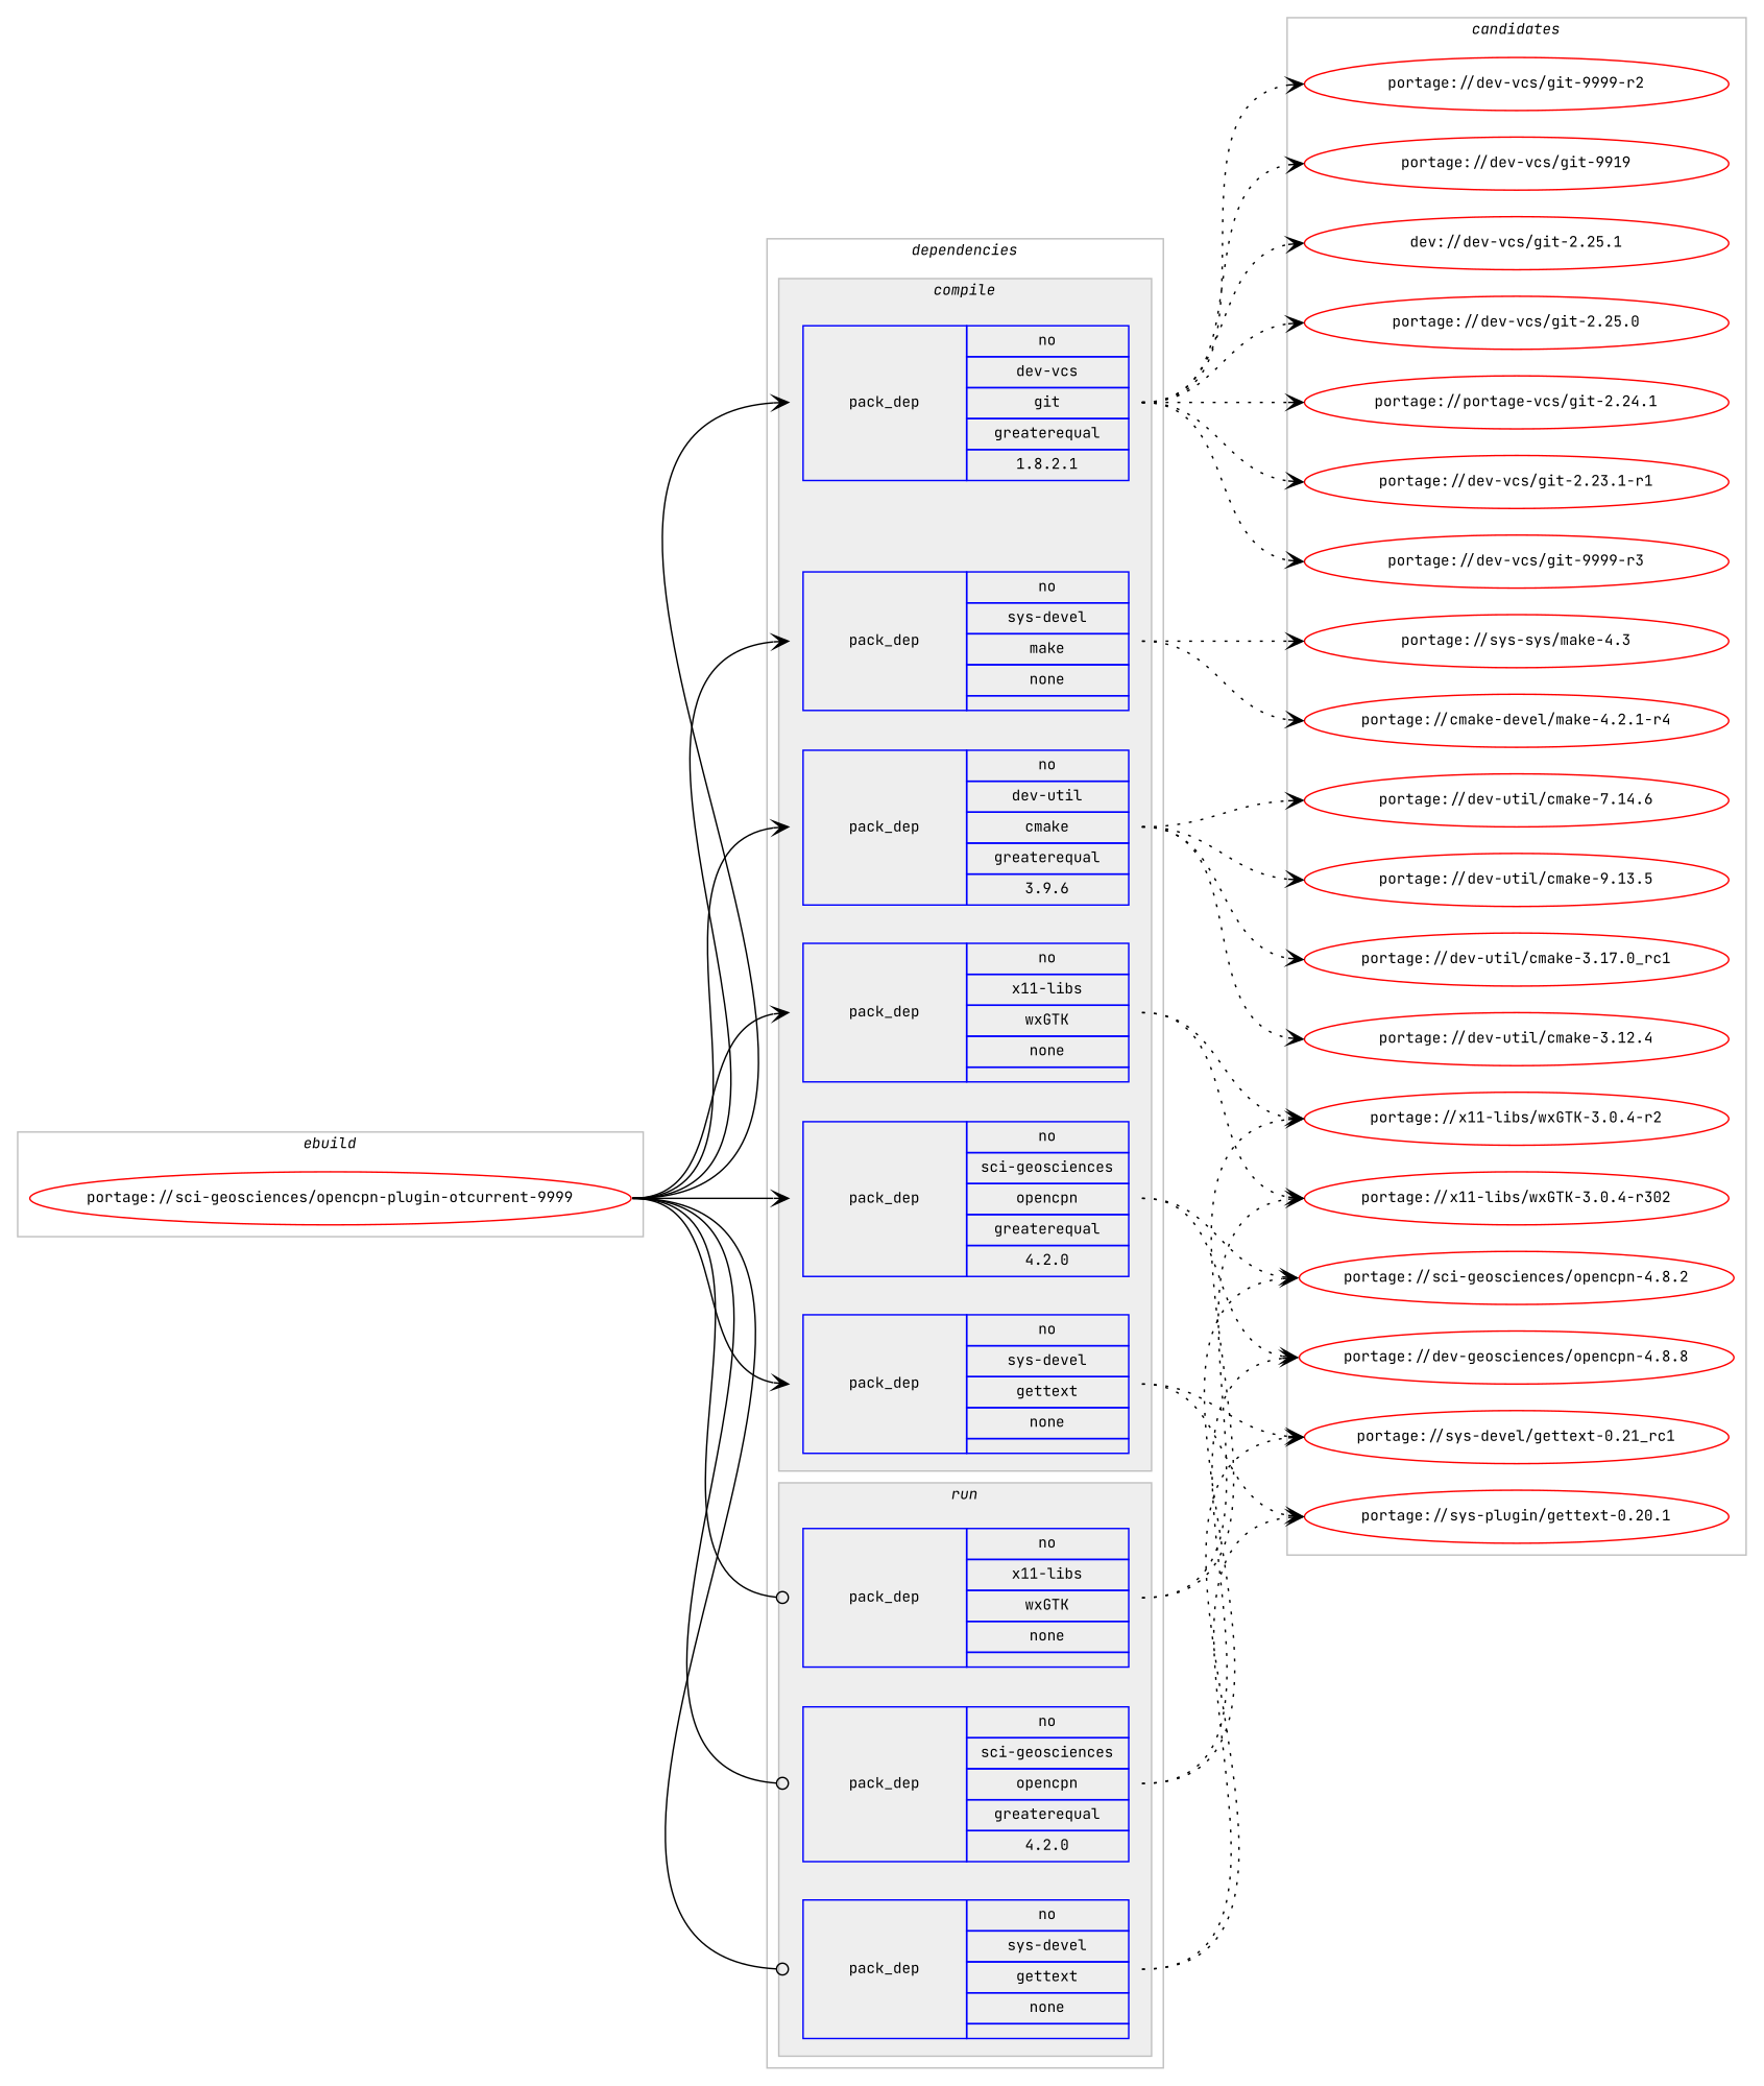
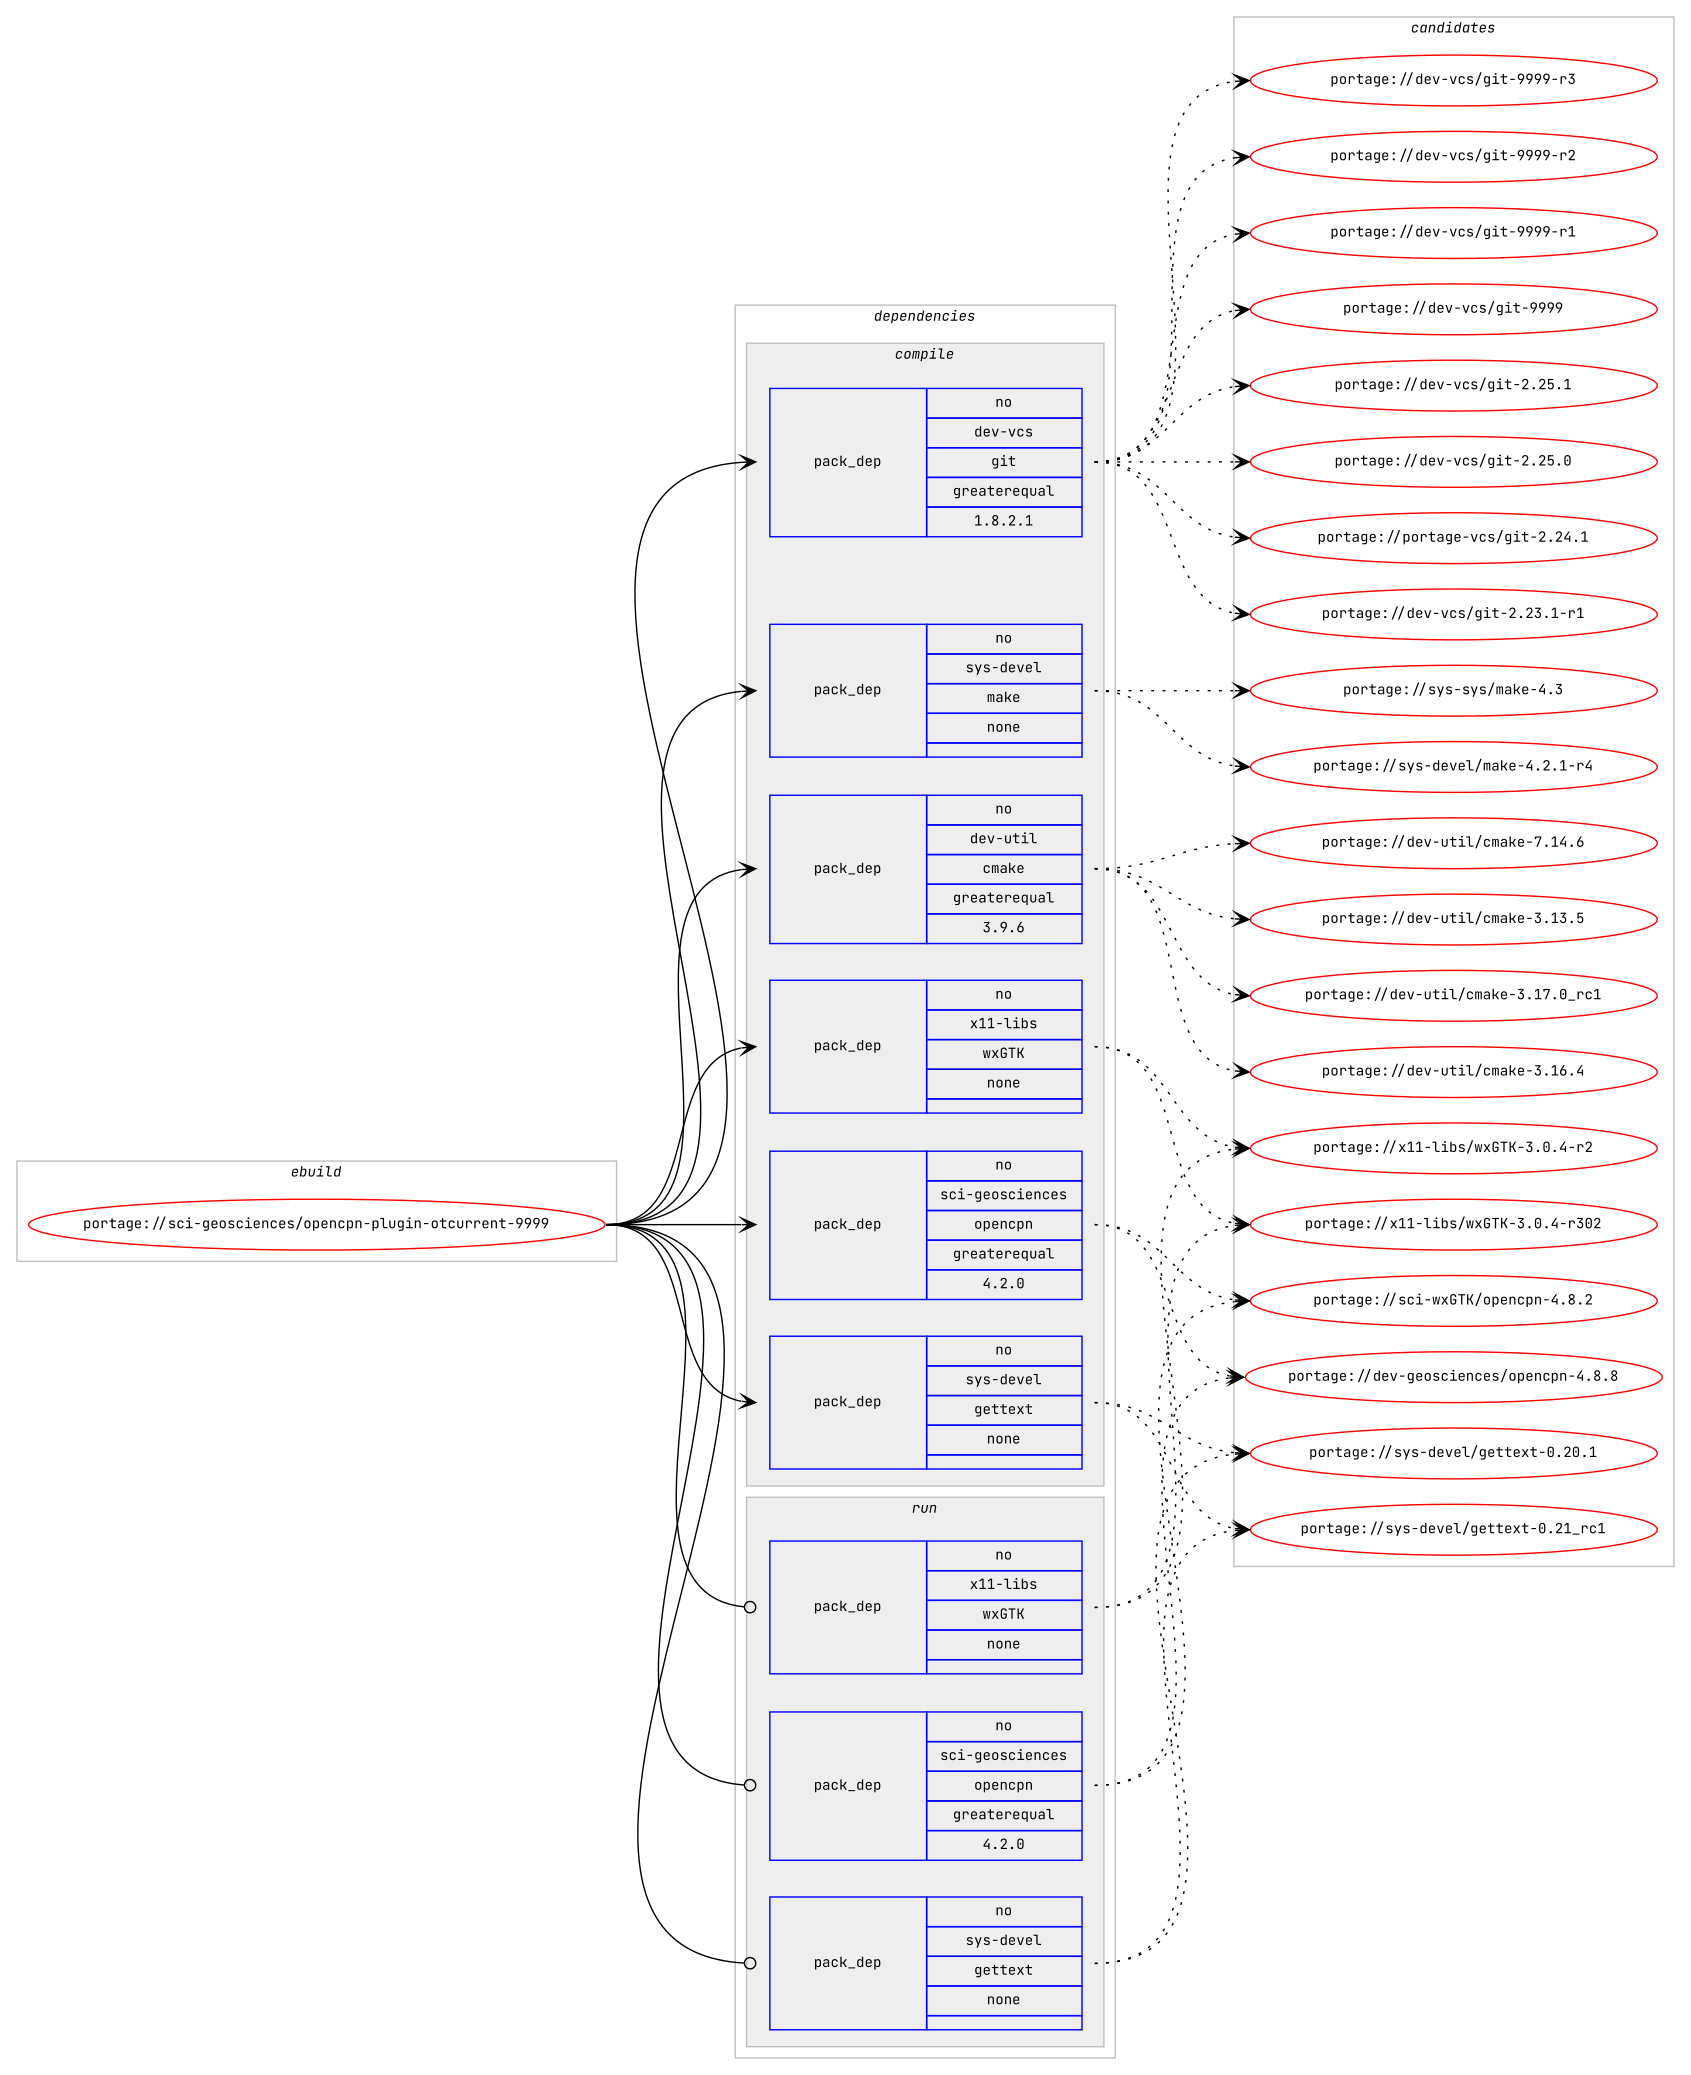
  digraph {
    compound=true
    concentrate=true
    fontname="JetBrains Mono"
    fontsize=10
    newrank=true
    rankdir=LR
    ranksep=1.5
    node [color=red fontname="JetBrains Mono" fontsize=10]
    edge [arrowhead=vee fontname="JetBrains Mono" headport=w style=dotted tailport=e weight=100]
    n1 [label="portage://sci-geosciences/opencpn-plugin-otcurrent-9999" width=4]
    n2 [color=blue label=<<TABLE BORDER="0" CELLBORDER="1" CELLSPACING="0" CELLPADDING="4" WIDTH="220"><TR><TD ROWSPAN="6" CELLPADDING="30">pack_dep</TD></TR><TR><TD WIDTH="110">no</TD></TR><TR><TD>dev-util</TD></TR><TR><TD>cmake</TD></TR><TR><TD>greaterequal</TD></TR><TR><TD>3.9.6</TD></TR></TABLE>> shape=none]
    n3 [color=blue label=<<TABLE BORDER="0" CELLBORDER="1" CELLSPACING="0" CELLPADDING="4" WIDTH="220"><TR><TD ROWSPAN="6" CELLPADDING="30">pack_dep</TD></TR><TR><TD WIDTH="110">no</TD></TR><TR><TD>dev-vcs</TD></TR><TR><TD>git</TD></TR><TR><TD>greaterequal</TD></TR><TR><TD>1.8.2.1</TD></TR></TABLE>> shape=none]
    n4 [color=blue label=<<TABLE BORDER="0" CELLBORDER="1" CELLSPACING="0" CELLPADDING="4" WIDTH="220"><TR><TD ROWSPAN="6" CELLPADDING="30">pack_dep</TD></TR><TR><TD WIDTH="110">no</TD></TR><TR><TD>sci-geosciences</TD></TR><TR><TD>opencpn</TD></TR><TR><TD>greaterequal</TD></TR><TR><TD>4.2.0</TD></TR></TABLE>> shape=none]
    n5 [color=blue label=<<TABLE BORDER="0" CELLBORDER="1" CELLSPACING="0" CELLPADDING="4" WIDTH="220"><TR><TD ROWSPAN="6" CELLPADDING="30">pack_dep</TD></TR><TR><TD WIDTH="110">no</TD></TR><TR><TD>sys-devel</TD></TR><TR><TD>gettext</TD></TR><TR><TD>none</TD></TR><TR><TD></TD></TR></TABLE>> shape=none]
    n6 [color=blue label=<<TABLE BORDER="0" CELLBORDER="1" CELLSPACING="0" CELLPADDING="4" WIDTH="220"><TR><TD ROWSPAN="6" CELLPADDING="30">pack_dep</TD></TR><TR><TD WIDTH="110">no</TD></TR><TR><TD>sys-devel</TD></TR><TR><TD>make</TD></TR><TR><TD>none</TD></TR><TR><TD></TD></TR></TABLE>> shape=none]
    n7 [color=blue label=<<TABLE BORDER="0" CELLBORDER="1" CELLSPACING="0" CELLPADDING="4" WIDTH="220"><TR><TD ROWSPAN="6" CELLPADDING="30">pack_dep</TD></TR><TR><TD WIDTH="110">no</TD></TR><TR><TD>x11-libs</TD></TR><TR><TD>wxGTK</TD></TR><TR><TD>none</TD></TR><TR><TD></TD></TR></TABLE>> shape=none]
    n8 [color=blue label=<<TABLE BORDER="0" CELLBORDER="1" CELLSPACING="0" CELLPADDING="4" WIDTH="220"><TR><TD ROWSPAN="6" CELLPADDING="30">pack_dep</TD></TR><TR><TD WIDTH="110">no</TD></TR><TR><TD>sci-geosciences</TD></TR><TR><TD>opencpn</TD></TR><TR><TD>greaterequal</TD></TR><TR><TD>4.2.0</TD></TR></TABLE>> shape=none]
    n9 [color=blue label=<<TABLE BORDER="0" CELLBORDER="1" CELLSPACING="0" CELLPADDING="4" WIDTH="220"><TR><TD ROWSPAN="6" CELLPADDING="30">pack_dep</TD></TR><TR><TD WIDTH="110">no</TD></TR><TR><TD>sys-devel</TD></TR><TR><TD>gettext</TD></TR><TR><TD>none</TD></TR><TR><TD></TD></TR></TABLE>> shape=none]
    n10 [color=blue label=<<TABLE BORDER="0" CELLBORDER="1" CELLSPACING="0" CELLPADDING="4" WIDTH="220"><TR><TD ROWSPAN="6" CELLPADDING="30">pack_dep</TD></TR><TR><TD WIDTH="110">no</TD></TR><TR><TD>x11-libs</TD></TR><TR><TD>wxGTK</TD></TR><TR><TD>none</TD></TR><TR><TD></TD></TR></TABLE>> shape=none]
    n11 [label="portage://dev-util/cmake-3.17.0_rc1" width=4]
-   n12 [label="portage://dev-util/cmake-3.12.4" width=4]
+   n12 [label="portage://dev-util/cmake-3.16.4" width=4]
    n13 [label="portage://dev-util/cmake-7.14.6" width=4]
-   n14 [label="portage://dev-util/cmake-9.13.5" width=4]
+   n14 [label="portage://dev-util/cmake-3.13.5" width=4]
    n15 [label="portage://dev-vcs/git-9999-r3" width=4]
    n16 [label="portage://dev-vcs/git-9999-r2" width=4]
-   n18 [label="portage://dev-vcs/git-9919" width=4]
-   n19 [label="dev://dev-vcs/git-2.25.1" width=4]
+   n17 [label="portage://dev-vcs/git-9999-r1" width=4]
+   n18 [label="portage://dev-vcs/git-9999" width=4]
+   n19 [label="portage://dev-vcs/git-2.25.1" width=4]
    n20 [label="portage://dev-vcs/git-2.25.0" width=4]
    n21 [label="portage://portage-vcs/git-2.24.1" width=4]
    n22 [label="portage://dev-vcs/git-2.23.1-r1" width=4]
    n23 [label="portage://dev-geosciences/opencpn-4.8.8" width=4]
-   n24 [label="portage://sci-geosciences/opencpn-4.8.2" width=4]
+   n24 [label="portage://sci-wxGTK/opencpn-4.8.2" width=4]
    n25 [label="portage://sys-devel/gettext-0.21_rc1" width=4]
-   n26 [label="portage://sys-plugin/gettext-0.20.1" width=4]
+   n26 [label="portage://sys-devel/gettext-0.20.1" width=4]
    n27 [label="portage://sys-sys/make-4.3" width=4]
-   n28 [label="portage://cmake-devel/make-4.2.1-r4" width=4]
+   n28 [label="portage://sys-devel/make-4.2.1-r4" width=4]
    n29 [label="portage://x11-libs/wxGTK-3.0.4-r302" width=4]
    n30 [label="portage://x11-libs/wxGTK-3.0.4-r2" width=4]
    subgraph cluster_1 {
      color=gray
      label=<<i>ebuild</i>>
      rank=same
      n1
    }
    subgraph cluster_2 {
      color=gray
      label=<<i>dependencies</i>>
      subgraph cluster_3 {
        color=gray
        fillcolor="#eeeeee"
        label=<<i>compile</i>>
        style=filled
        subgraph sub_4 {
          color=gray
          fillcolor="#eeeeee"
          label=<<i>compile</i>>
          style=filled
          n2
        }
        subgraph sub_5 {
          color=gray
          fillcolor="#eeeeee"
          label=<<i>compile</i>>
          style=filled
          n3
        }
        subgraph sub_6 {
          color=gray
          fillcolor="#eeeeee"
          label=<<i>compile</i>>
          style=filled
          n4
        }
        subgraph sub_7 {
          color=gray
          fillcolor="#eeeeee"
          label=<<i>compile</i>>
          style=filled
          n5
        }
        subgraph sub_8 {
          color=gray
          fillcolor="#eeeeee"
          label=<<i>compile</i>>
          style=filled
          n6
        }
        subgraph sub_9 {
          color=gray
          fillcolor="#eeeeee"
          label=<<i>compile</i>>
          style=filled
          n7
        }
      }
      subgraph cluster_10 {
        color=gray
        fillcolor="#eeeeee"
        label=<<i>compile and run</i>>
        style=filled
      }
      subgraph cluster_11 {
        color=gray
        fillcolor="#eeeeee"
        label=<<i>run</i>>
        style=filled
        subgraph sub_12 {
          color=gray
          fillcolor="#eeeeee"
          label=<<i>run</i>>
          style=filled
          n8
        }
        subgraph sub_13 {
          color=gray
          fillcolor="#eeeeee"
          label=<<i>run</i>>
          style=filled
          n9
        }
        subgraph sub_14 {
          color=gray
          fillcolor="#eeeeee"
          label=<<i>run</i>>
          style=filled
          n10
        }
      }
    }
    subgraph cluster_15 {
      color=gray
      label=<<i>candidates</i>>
      rank=same
      subgraph sub_16 {
        color=black
        label=<<i>candidates</i>>
        nodesep=1
        rank=same
        n11
        n12
        n13
        n14
      }
      subgraph sub_17 {
        color=black
        label=<<i>candidates</i>>
        nodesep=1
        rank=same
        n15
        n16
+       n17
        n18
        n19
        n20
        n21
        n22
      }
      subgraph sub_18 {
        color=black
        label=<<i>candidates</i>>
        nodesep=1
        rank=same
        n23
        n24
      }
      subgraph sub_19 {
        color=black
        label=<<i>candidates</i>>
        nodesep=1
        rank=same
        n25
        n26
      }
      subgraph sub_20 {
        color=black
        label=<<i>candidates</i>>
        nodesep=1
        rank=same
        n27
        n28
      }
      subgraph sub_21 {
        color=black
        label=<<i>candidates</i>>
        nodesep=1
        rank=same
        n29
        n30
      }
      subgraph sub_22 {
        color=black
        label=<<i>candidates</i>>
        nodesep=1
        rank=same
        n23
        n24
      }
      subgraph sub_23 {
        color=black
        label=<<i>candidates</i>>
        nodesep=1
        rank=same
        n25
        n26
      }
      subgraph sub_24 {
        color=black
        label=<<i>candidates</i>>
        nodesep=1
        rank=same
        n29
        n30
      }
    }
    n1 -> n2 [style=solid weight=20]
    n1 -> n3 [style=solid weight=20]
    n1 -> n4 [style=solid weight=20]
    n1 -> n5 [style=solid weight=20]
    n1 -> n6 [style=solid weight=20]
    n1 -> n7 [style=solid weight=20]
    n1 -> n8 [arrowhead=odot style=solid weight=20]
    n1 -> n9 [arrowhead=odot style=solid weight=20]
    n1 -> n10 [arrowhead=odot style=solid weight=20]
    n2 -> n11
    n2 -> n12
    n2 -> n13
    n2 -> n14
    n3 -> n15
    n3 -> n16
+   n3 -> n17
    n3 -> n18
    n3 -> n19
    n3 -> n20
    n3 -> n21
    n3 -> n22
    n4 -> n23
    n4 -> n24
    n5 -> n25
    n5 -> n26
    n6 -> n27
    n6 -> n28
    n7 -> n29
    n7 -> n30
    n8 -> n23
    n8 -> n24
    n9 -> n25
    n9 -> n26
    n10 -> n29
    n10 -> n30
  }
